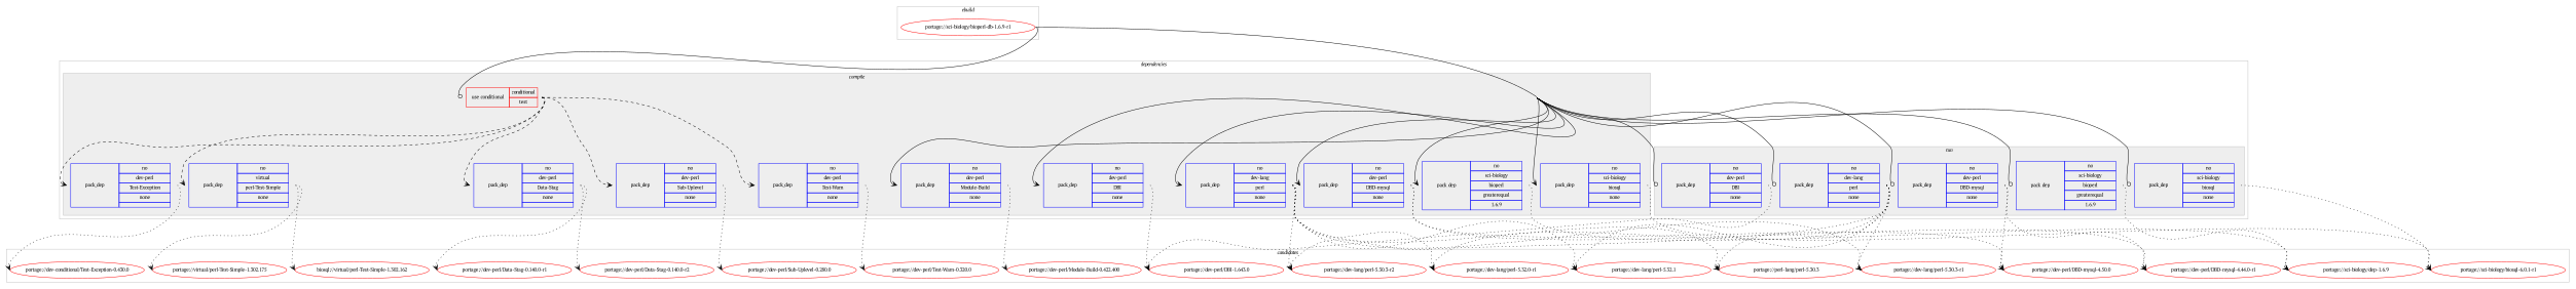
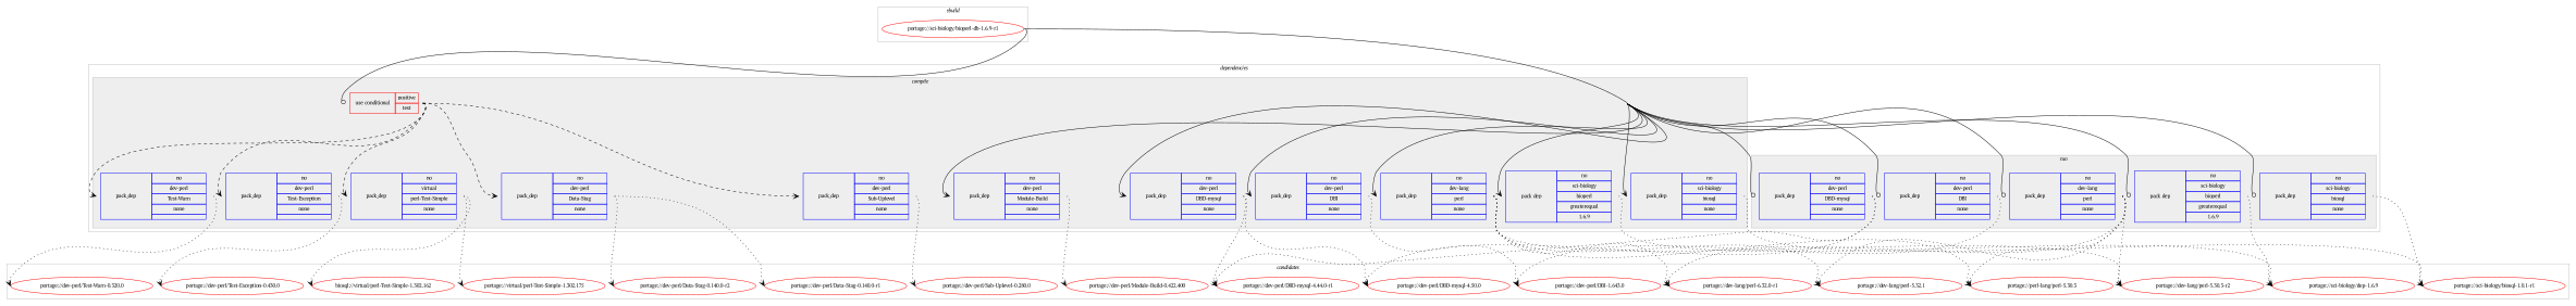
  digraph {
    compound=true
    concentrate=true
    fontname="PT Serif"
    fontsize=10
    newrank=true
    rankdir=TB
    ranksep=1.5
    node [color=red fontname="PT Serif" fontsize=10]
    edge [arrowhead=vee fontname="PT Serif" headport=w style=dotted tailport=e weight=100]
    n1 [label="portage://sci-biology/bioperl-db-1.6.9-r1" width=4]
    n2 [color=blue label=<<TABLE BORDER="0" CELLBORDER="1" CELLSPACING="0" CELLPADDING="4" WIDTH="220"><TR><TD ROWSPAN="6" CELLPADDING="30">pack_dep</TD></TR><TR><TD WIDTH="110">no</TD></TR><TR><TD>dev-perl</TD></TR><TR><TD>Data-Stag</TD></TR><TR><TD>none</TD></TR><TR><TD></TD></TR></TABLE>> shape=none]
    n3 [color=blue label=<<TABLE BORDER="0" CELLBORDER="1" CELLSPACING="0" CELLPADDING="4" WIDTH="220"><TR><TD ROWSPAN="6" CELLPADDING="30">pack_dep</TD></TR><TR><TD WIDTH="110">no</TD></TR><TR><TD>dev-perl</TD></TR><TR><TD>Sub-Uplevel</TD></TR><TR><TD>none</TD></TR><TR><TD></TD></TR></TABLE>> shape=none]
    n4 [color=blue label=<<TABLE BORDER="0" CELLBORDER="1" CELLSPACING="0" CELLPADDING="4" WIDTH="220"><TR><TD ROWSPAN="6" CELLPADDING="30">pack_dep</TD></TR><TR><TD WIDTH="110">no</TD></TR><TR><TD>dev-perl</TD></TR><TR><TD>Test-Warn</TD></TR><TR><TD>none</TD></TR><TR><TD></TD></TR></TABLE>> shape=none]
    n5 [color=blue label=<<TABLE BORDER="0" CELLBORDER="1" CELLSPACING="0" CELLPADDING="4" WIDTH="220"><TR><TD ROWSPAN="6" CELLPADDING="30">pack_dep</TD></TR><TR><TD WIDTH="110">no</TD></TR><TR><TD>dev-perl</TD></TR><TR><TD>Test-Exception</TD></TR><TR><TD>none</TD></TR><TR><TD></TD></TR></TABLE>> shape=none]
    n6 [color=blue label=<<TABLE BORDER="0" CELLBORDER="1" CELLSPACING="0" CELLPADDING="4" WIDTH="220"><TR><TD ROWSPAN="6" CELLPADDING="30">pack_dep</TD></TR><TR><TD WIDTH="110">no</TD></TR><TR><TD>virtual</TD></TR><TR><TD>perl-Test-Simple</TD></TR><TR><TD>none</TD></TR><TR><TD></TD></TR></TABLE>> shape=none]
-   n7 [label=<<TABLE BORDER="0" CELLBORDER="1" CELLSPACING="0" CELLPADDING="4"><TR><TD ROWSPAN="3" CELLPADDING="10">use_conditional</TD></TR><TR><TD>conditional</TD></TR><TR><TD>test</TD></TR></TABLE>> shape=none]
+   n7 [label=<<TABLE BORDER="0" CELLBORDER="1" CELLSPACING="0" CELLPADDING="4"><TR><TD ROWSPAN="3" CELLPADDING="10">use_conditional</TD></TR><TR><TD>positive</TD></TR><TR><TD>test</TD></TR></TABLE>> shape=none]
    n8 [color=blue label=<<TABLE BORDER="0" CELLBORDER="1" CELLSPACING="0" CELLPADDING="4" WIDTH="220"><TR><TD ROWSPAN="6" CELLPADDING="30">pack_dep</TD></TR><TR><TD WIDTH="110">no</TD></TR><TR><TD>dev-lang</TD></TR><TR><TD>perl</TD></TR><TR><TD>none</TD></TR><TR><TD></TD></TR></TABLE>> shape=none]
    n9 [color=blue label=<<TABLE BORDER="0" CELLBORDER="1" CELLSPACING="0" CELLPADDING="4" WIDTH="220"><TR><TD ROWSPAN="6" CELLPADDING="30">pack_dep</TD></TR><TR><TD WIDTH="110">no</TD></TR><TR><TD>dev-perl</TD></TR><TR><TD>DBD-mysql</TD></TR><TR><TD>none</TD></TR><TR><TD></TD></TR></TABLE>> shape=none]
    n10 [color=blue label=<<TABLE BORDER="0" CELLBORDER="1" CELLSPACING="0" CELLPADDING="4" WIDTH="220"><TR><TD ROWSPAN="6" CELLPADDING="30">pack_dep</TD></TR><TR><TD WIDTH="110">no</TD></TR><TR><TD>dev-perl</TD></TR><TR><TD>DBI</TD></TR><TR><TD>none</TD></TR><TR><TD></TD></TR></TABLE>> shape=none]
    n11 [color=blue label=<<TABLE BORDER="0" CELLBORDER="1" CELLSPACING="0" CELLPADDING="4" WIDTH="220"><TR><TD ROWSPAN="6" CELLPADDING="30">pack_dep</TD></TR><TR><TD WIDTH="110">no</TD></TR><TR><TD>dev-perl</TD></TR><TR><TD>Module-Build</TD></TR><TR><TD>none</TD></TR><TR><TD></TD></TR></TABLE>> shape=none]
    n12 [color=blue label=<<TABLE BORDER="0" CELLBORDER="1" CELLSPACING="0" CELLPADDING="4" WIDTH="220"><TR><TD ROWSPAN="6" CELLPADDING="30">pack_dep</TD></TR><TR><TD WIDTH="110">no</TD></TR><TR><TD>sci-biology</TD></TR><TR><TD>bioperl</TD></TR><TR><TD>greaterequal</TD></TR><TR><TD>1.6.9</TD></TR></TABLE>> shape=none]
    n13 [color=blue label=<<TABLE BORDER="0" CELLBORDER="1" CELLSPACING="0" CELLPADDING="4" WIDTH="220"><TR><TD ROWSPAN="6" CELLPADDING="30">pack_dep</TD></TR><TR><TD WIDTH="110">no</TD></TR><TR><TD>sci-biology</TD></TR><TR><TD>biosql</TD></TR><TR><TD>none</TD></TR><TR><TD></TD></TR></TABLE>> shape=none]
    n14 [color=blue label=<<TABLE BORDER="0" CELLBORDER="1" CELLSPACING="0" CELLPADDING="4" WIDTH="220"><TR><TD ROWSPAN="6" CELLPADDING="30">pack_dep</TD></TR><TR><TD WIDTH="110">no</TD></TR><TR><TD>dev-lang</TD></TR><TR><TD>perl</TD></TR><TR><TD>none</TD></TR><TR><TD></TD></TR></TABLE>> shape=none]
    n15 [color=blue label=<<TABLE BORDER="0" CELLBORDER="1" CELLSPACING="0" CELLPADDING="4" WIDTH="220"><TR><TD ROWSPAN="6" CELLPADDING="30">pack_dep</TD></TR><TR><TD WIDTH="110">no</TD></TR><TR><TD>dev-perl</TD></TR><TR><TD>DBD-mysql</TD></TR><TR><TD>none</TD></TR><TR><TD></TD></TR></TABLE>> shape=none]
    n16 [color=blue label=<<TABLE BORDER="0" CELLBORDER="1" CELLSPACING="0" CELLPADDING="4" WIDTH="220"><TR><TD ROWSPAN="6" CELLPADDING="30">pack_dep</TD></TR><TR><TD WIDTH="110">no</TD></TR><TR><TD>dev-perl</TD></TR><TR><TD>DBI</TD></TR><TR><TD>none</TD></TR><TR><TD></TD></TR></TABLE>> shape=none]
    n17 [color=blue label=<<TABLE BORDER="0" CELLBORDER="1" CELLSPACING="0" CELLPADDING="4" WIDTH="220"><TR><TD ROWSPAN="6" CELLPADDING="30">pack_dep</TD></TR><TR><TD WIDTH="110">no</TD></TR><TR><TD>sci-biology</TD></TR><TR><TD>bioperl</TD></TR><TR><TD>greaterequal</TD></TR><TR><TD>1.6.9</TD></TR></TABLE>> shape=none]
    n18 [color=blue label=<<TABLE BORDER="0" CELLBORDER="1" CELLSPACING="0" CELLPADDING="4" WIDTH="220"><TR><TD ROWSPAN="6" CELLPADDING="30">pack_dep</TD></TR><TR><TD WIDTH="110">no</TD></TR><TR><TD>sci-biology</TD></TR><TR><TD>biosql</TD></TR><TR><TD>none</TD></TR><TR><TD></TD></TR></TABLE>> shape=none]
    n19 [label="portage://dev-perl/Data-Stag-0.140.0-r2" width=4]
    n20 [label="portage://dev-perl/Data-Stag-0.140.0-r1" width=4]
    n21 [label="portage://dev-perl/Sub-Uplevel-0.280.0" width=4]
    n22 [label="portage://dev-perl/Test-Warn-0.320.0" width=4]
-   n23 [label="portage://dev-conditional/Test-Exception-0.430.0" width=4]
+   n23 [label="portage://dev-perl/Test-Exception-0.430.0" width=4]
    n24 [label="portage://virtual/perl-Test-Simple-1.302.175" width=4]
    n25 [label="biosql://virtual/perl-Test-Simple-1.302.162" width=4]
    n26 [label="portage://dev-lang/perl-5.32.1" width=4]
-   n27 [label="portage://dev-lang/perl-5.32.0-r1" width=4]
+   n27 [label="portage://dev-lang/perl-6.32.0-r1" width=4]
    n28 [label="portage://dev-lang/perl-5.30.3-r2" width=4]
-   n29 [label="portage://dev-lang/perl-5.30.3-r1" width=4]
    n30 [label="portage://perl-lang/perl-5.30.3" width=4]
-   n31 [label="portage://sci-biology/biosql-6.0.1-r1" width=4]
+   n31 [label="portage://sci-biology/biosql-1.0.1-r1" width=4]
    n32 [label="portage://dev-perl/DBD-mysql-4.50.0" width=4]
    n33 [label="portage://dev-perl/DBD-mysql-4.44.0-r1" width=4]
    n34 [label="portage://dev-perl/DBI-1.643.0" width=4]
    n35 [label="portage://dev-perl/Module-Build-0.422.400" width=4]
    n36 [label="portage://sci-biology/dep-1.6.9" width=4]
    subgraph cluster_1 {
      color=gray
      label=<<i>ebuild</i>>
      rank=same
      n1
    }
    subgraph cluster_2 {
      color=gray
      label=<<i>dependencies</i>>
      subgraph cluster_3 {
        color=gray
        fillcolor="#eeeeee"
        label=<<i>compile</i>>
        style=filled
        subgraph sub_4 {
          color=gray
          fillcolor="#eeeeee"
          label=<<i>compile</i>>
          style=filled
          n7
          subgraph sub_5 {
            color=gray
            fillcolor="#eeeeee"
            label=<<i>compile</i>>
            style=filled
            n2
          }
          subgraph sub_6 {
            color=gray
            fillcolor="#eeeeee"
            label=<<i>compile</i>>
            style=filled
            n3
          }
          subgraph sub_7 {
            color=gray
            fillcolor="#eeeeee"
            label=<<i>compile</i>>
            style=filled
            n4
          }
          subgraph sub_8 {
            color=gray
            fillcolor="#eeeeee"
            label=<<i>compile</i>>
            style=filled
            n5
          }
          subgraph sub_9 {
            color=gray
            fillcolor="#eeeeee"
            label=<<i>compile</i>>
            style=filled
            n6
          }
        }
        subgraph sub_10 {
          color=gray
          fillcolor="#eeeeee"
          label=<<i>compile</i>>
          style=filled
          n8
        }
        subgraph sub_11 {
          color=gray
          fillcolor="#eeeeee"
          label=<<i>compile</i>>
          style=filled
          n9
        }
        subgraph sub_12 {
          color=gray
          fillcolor="#eeeeee"
          label=<<i>compile</i>>
          style=filled
          n10
        }
        subgraph sub_13 {
          color=gray
          fillcolor="#eeeeee"
          label=<<i>compile</i>>
          style=filled
          n11
        }
        subgraph sub_14 {
          color=gray
          fillcolor="#eeeeee"
          label=<<i>compile</i>>
          style=filled
          n12
        }
        subgraph sub_15 {
          color=gray
          fillcolor="#eeeeee"
          label=<<i>compile</i>>
          style=filled
          n13
        }
      }
      subgraph cluster_16 {
        color=gray
        fillcolor="#eeeeee"
        label=<<i>compile and run</i>>
        style=filled
      }
      subgraph cluster_17 {
        color=gray
        fillcolor="#eeeeee"
        label=<<i>run</i>>
        style=filled
        subgraph sub_18 {
          color=gray
          fillcolor="#eeeeee"
          label=<<i>run</i>>
          style=filled
          n14
        }
        subgraph sub_19 {
          color=gray
          fillcolor="#eeeeee"
          label=<<i>run</i>>
          style=filled
          n15
        }
        subgraph sub_20 {
          color=gray
          fillcolor="#eeeeee"
          label=<<i>run</i>>
          style=filled
          n16
        }
        subgraph sub_21 {
          color=gray
          fillcolor="#eeeeee"
          label=<<i>run</i>>
          style=filled
          n17
        }
        subgraph sub_22 {
          color=gray
          fillcolor="#eeeeee"
          label=<<i>run</i>>
          style=filled
          n18
        }
      }
    }
    subgraph cluster_23 {
      color=gray
      label=<<i>candidates</i>>
      rank=same
      subgraph sub_24 {
        color=black
        label=<<i>candidates</i>>
        nodesep=1
        rank=same
        n19
        n20
      }
      subgraph sub_25 {
        color=black
        label=<<i>candidates</i>>
        nodesep=1
        rank=same
        n21
      }
      subgraph sub_26 {
        color=black
        label=<<i>candidates</i>>
        nodesep=1
        rank=same
        n22
      }
      subgraph sub_27 {
        color=black
        label=<<i>candidates</i>>
        nodesep=1
        rank=same
        n23
      }
      subgraph sub_28 {
        color=black
        label=<<i>candidates</i>>
        nodesep=1
        rank=same
        n24
        n25
      }
      subgraph sub_29 {
        color=black
        label=<<i>candidates</i>>
        nodesep=1
        rank=same
        n26
        n27
        n28
-       n29
        n30
      }
      subgraph sub_30 {
        color=black
        label=<<i>candidates</i>>
        nodesep=1
        rank=same
        n31
      }
      subgraph sub_31 {
        color=black
        label=<<i>candidates</i>>
        nodesep=1
        rank=same
        n32
        n33
      }
      subgraph sub_32 {
        color=black
        label=<<i>candidates</i>>
        nodesep=1
        rank=same
        n34
      }
      subgraph sub_33 {
        color=black
        label=<<i>candidates</i>>
        nodesep=1
        rank=same
        n35
      }
      subgraph sub_34 {
        color=black
        label=<<i>candidates</i>>
        nodesep=1
        rank=same
        n36
      }
      subgraph sub_35 {
        color=black
        label=<<i>candidates</i>>
        nodesep=1
        rank=same
        n26
        n27
        n28
-       n29
        n30
      }
      subgraph sub_36 {
        color=black
        label=<<i>candidates</i>>
        nodesep=1
        rank=same
        n32
        n33
      }
      subgraph sub_37 {
        color=black
        label=<<i>candidates</i>>
        nodesep=1
        rank=same
        n34
      }
      subgraph sub_38 {
        color=black
        label=<<i>candidates</i>>
        nodesep=1
        rank=same
        n36
      }
      subgraph sub_39 {
        color=black
        label=<<i>candidates</i>>
        nodesep=1
        rank=same
        n31
      }
    }
    n1 -> n7 [arrowhead=odot style=solid weight=20]
    n1 -> n8 [style=solid weight=20]
    n1 -> n9 [style=solid weight=20]
    n1 -> n10 [style=solid weight=20]
    n1 -> n11 [style=solid weight=20]
    n1 -> n12 [style=solid weight=20]
    n1 -> n13 [style=solid weight=20]
    n1 -> n14 [arrowhead=odot style=solid weight=20]
    n1 -> n15 [arrowhead=odot style=solid weight=20]
    n1 -> n16 [arrowhead=odot style=solid weight=20]
    n1 -> n17 [arrowhead=odot style=solid weight=20]
    n1 -> n18 [arrowhead=odot style=solid weight=20]
    n2 -> n19
    n2 -> n20
    n3 -> n21
    n4 -> n22
    n5 -> n23
    n6 -> n24
    n6 -> n25
    n7 -> n2 [style=dashed weight=20]
    n7 -> n3 [style=dashed weight=20]
    n7 -> n4 [style=dashed weight=20]
    n7 -> n5 [style=dashed weight=20]
    n7 -> n6 [style=dashed weight=20]
    n8 -> n26
    n8 -> n27
    n8 -> n28
-   n8 -> n29
    n8 -> n30
    n9 -> n32
    n9 -> n33
    n10 -> n34
    n11 -> n35
    n12 -> n36
    n13 -> n31
    n14 -> n26
    n14 -> n27
    n14 -> n28
-   n14 -> n29
    n14 -> n30
    n15 -> n32
    n15 -> n33
    n16 -> n34
    n17 -> n36
    n18 -> n31
  }
